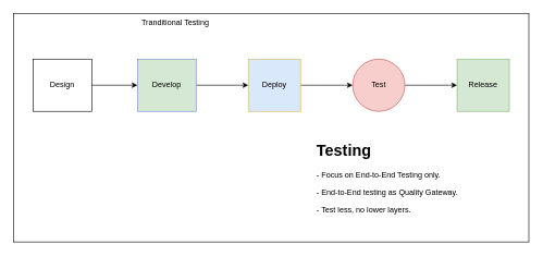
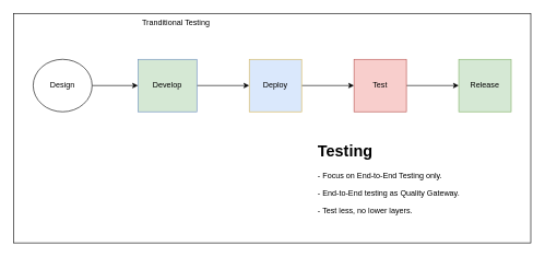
  <mxCell id="0" />
  <mxCell id="1" parent="0" />
  <mxCell id="2" value="" style="rounded=0;whiteSpace=wrap;html=1;" parent="1" vertex="1"><mxGeometry x="20" y="20" width="790" height="350" as="geometry" /></mxCell>
  <mxCell id="3" value="" style="edgeStyle=none;html=1;" parent="1" source="4" target="6" edge="1"><mxGeometry relative="1" as="geometry" /></mxCell>
  <mxCell id="4" value="Develop" style="rounded=0;whiteSpace=wrap;html=1;fillColor=#d5e8d4;strokeColor=#6c8ebf;" parent="1" vertex="1"><mxGeometry x="210" y="90" width="90" height="80" as="geometry" /></mxCell>
  <mxCell id="5" value="" style="edgeStyle=none;html=1;" parent="1" source="6" target="8" edge="1"><mxGeometry relative="1" as="geometry" /></mxCell>
  <mxCell id="6" value="Deploy" style="rounded=0;whiteSpace=wrap;html=1;fillColor=#dae8fc;strokeColor=#d6b656;" parent="1" vertex="1"><mxGeometry x="380" y="90" width="80" height="80" as="geometry" /></mxCell>
  <mxCell id="7" value="" style="edgeStyle=none;html=1;" parent="1" source="8" target="11" edge="1"><mxGeometry relative="1" as="geometry" /></mxCell>
- <mxCell id="8" value="Test" style="ellipse;whiteSpace=wrap;html=1;fillColor=#f8cecc;strokeColor=#b85450;" parent="1" vertex="1"><mxGeometry x="540" y="90" width="80" height="80" as="geometry" /></mxCell>
+ <mxCell id="8" value="Test" style="rounded=0;whiteSpace=wrap;html=1;fillColor=#f8cecc;strokeColor=#b85450;" parent="1" vertex="1"><mxGeometry x="540" y="90" width="80" height="80" as="geometry" /></mxCell>
  <mxCell id="9" value="" style="edgeStyle=none;html=1;" parent="1" source="10" target="4" edge="1"><mxGeometry relative="1" as="geometry" /></mxCell>
- <mxCell id="10" value="Design" style="rounded=0;whiteSpace=wrap;html=1;" parent="1" vertex="1"><mxGeometry x="50" y="90" width="90" height="80" as="geometry" /></mxCell>
+ <mxCell id="10" value="Design" style="ellipse;whiteSpace=wrap;html=1;" parent="1" vertex="1"><mxGeometry x="50" y="90" width="90" height="80" as="geometry" /></mxCell>
  <mxCell id="11" value="Release" style="rounded=0;whiteSpace=wrap;html=1;fillColor=#d5e8d4;strokeColor=#82b366;" parent="1" vertex="1"><mxGeometry x="700" y="90" width="80" height="80" as="geometry" /></mxCell>
  <mxCell id="12" value="Tranditional Testing&amp;nbsp;" style="text;html=1;strokeColor=none;fillColor=none;align=center;verticalAlign=middle;whiteSpace=wrap;rounded=0;" parent="1" vertex="1"><mxGeometry x="130" y="20" width="280" height="30" as="geometry" /></mxCell>
  <mxCell id="13" value="&lt;h1&gt;Testing&lt;/h1&gt;&lt;p&gt;- Focus on End-to-End Testing only.&lt;/p&gt;&lt;p&gt;- End-to-End testing as Quality Gateway.&lt;/p&gt;&lt;p&gt;- Test less, no lower layers.&lt;/p&gt;&lt;p&gt;- Depend on Integrated and Develop status&lt;/p&gt;" style="text;html=1;strokeColor=none;fillColor=none;spacing=5;spacingTop=-20;whiteSpace=wrap;overflow=hidden;rounded=0;" parent="1" vertex="1"><mxGeometry x="480" y="210" width="280" height="120" as="geometry" /></mxCell>
